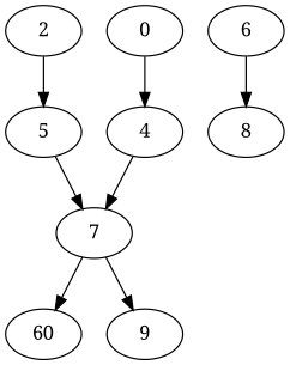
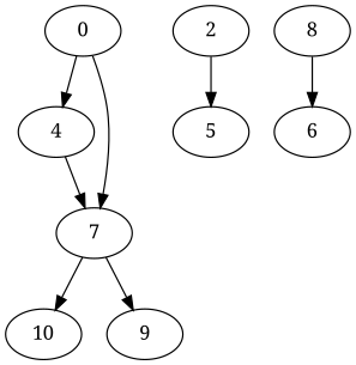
  digraph {
    fontname="Noto Serif"
    node [alpha=0.11 fontname="Noto Serif"]
    edge [fontname="Noto Serif"]
    4 [expect_size=40738816]
    7 [alpha=0.03 expect_size=21279744]
    5 [alpha=0.14 expect_size=19209216]
    6 [alpha=0.09 expect_size=12635136]
    8 [alpha=0.06 expect_size=45546496]
-   10 [alpha=0.02 expect_size=49147904 label=60]
+   10 [alpha=0.02 expect_size=49147904]
    9 [alpha=0.17 expect_size=21653504]
    2 [alpha=0.16 expect_size=18309120]
    n9 [expect_size=28454912 label=0]
    4 -> 7
    7 -> 10
    7 -> 9
-   5 -> 7
-   6 -> 8
+   n9 -> 7
+   8 -> 6
    2 -> 5
    n9 -> 4
  }
